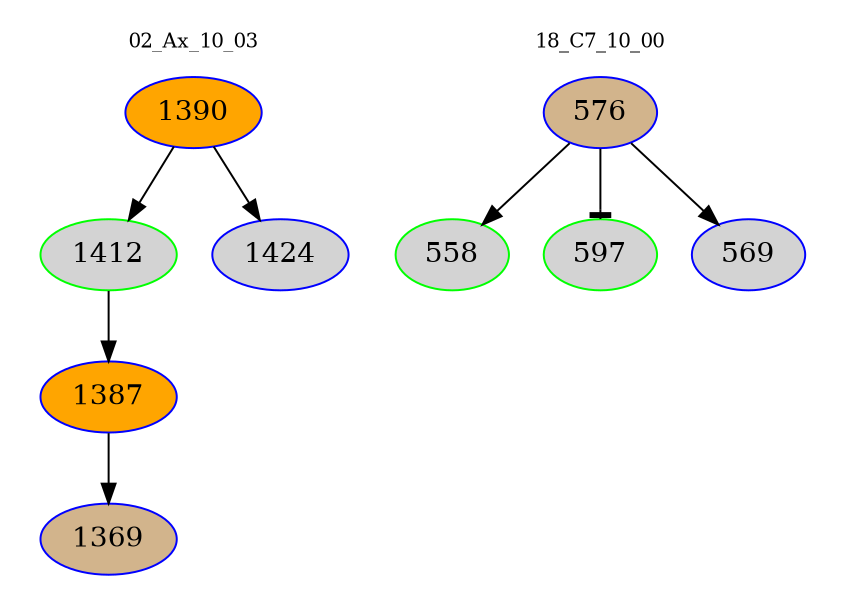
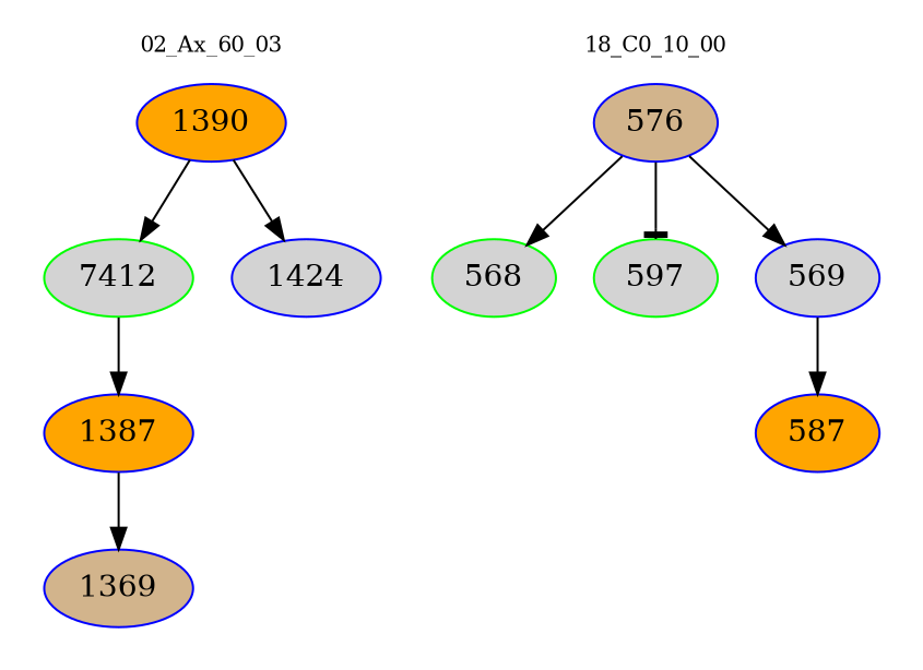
  digraph {
    node [color=blue fillcolor=lightgrey style=filled]
    edge [arrowhead=normal color=black]
    n1 [fillcolor=orange label=1390]
    n2 [fillcolor=orange label=1387]
-   n3 [color=green label=1412]
+   n3 [color=green label=7412]
    n4 [label=1424]
    n5 [fillcolor=tan label=1369]
    n6 [fillcolor=tan label=576]
-   n7 [color=green label=558]
+   n7 [color=green label=568]
    n8 [color=green label=597]
    n9 [label=569]
+   n10 [fillcolor=orange label=587]
    subgraph cluster_1 {
      color=white
      fontsize=10
-     label="02_Ax_10_03"
+     label="02_Ax_60_03"
      n1
      n2
      n3
      n4
      n5
    }
    subgraph cluster_2 {
      color=white
      fontsize=10
-     label="18_C7_10_00"
+     label="18_C0_10_00"
      n6
      n7
      n8
      n9
+     n10
    }
    n1 -> n3
    n1 -> n4
    n2 -> n5
    n3 -> n2
    n6 -> n7
    n6 -> n8 [arrowhead=tee]
    n6 -> n9
+   n9 -> n10
  }
